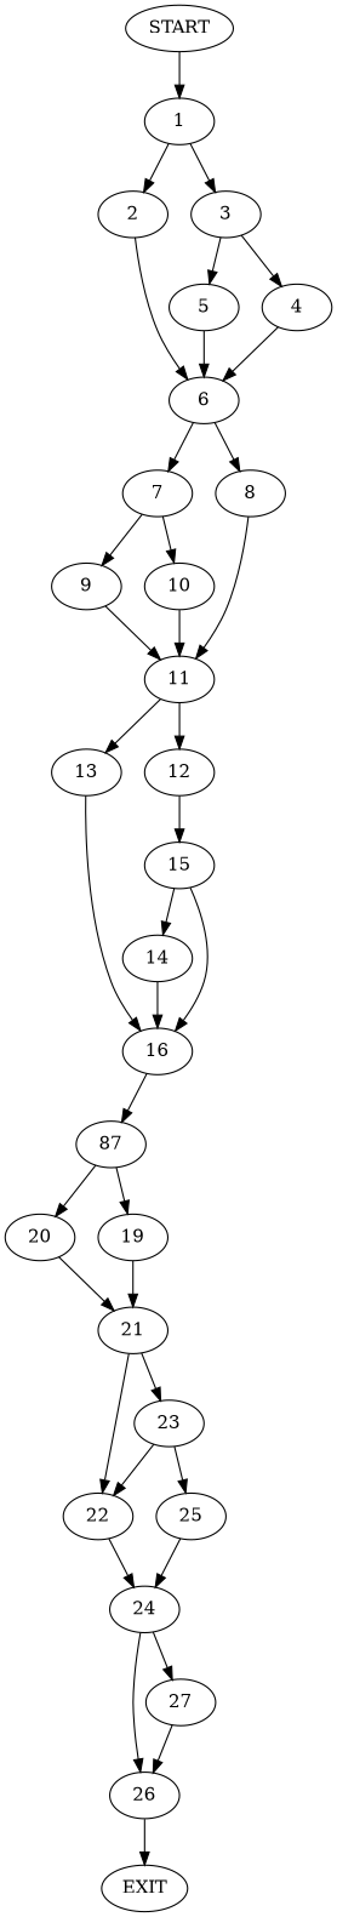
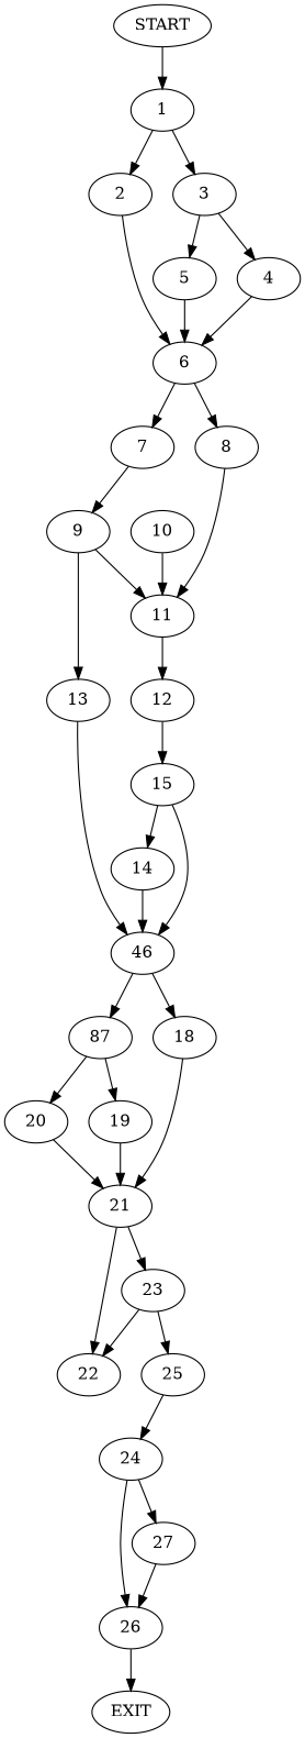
  digraph {
    fontname="DejaVu Serif"
    node [fontname="DejaVu Serif"]
    edge [fontname="DejaVu Serif"]
    n1 [label=START]
    1
    2
    3
    n5 [label=EXIT]
    6
    4
    5
    7
    8
    9
    10
    11
    12
    13
    15
-   16
+   16 [label=46]
    14
    n19 [label=87]
+   18
    19
    20
    21
    22
    23
    24
    25
    26
    27
    n1 -> 1
    1 -> 2
    1 -> 3
    2 -> 6
    3 -> 4
    3 -> 5
    6 -> 7
    6 -> 8
    4 -> 6
    5 -> 6
    7 -> 9
-   7 -> 10
    8 -> 11
    9 -> 11
    10 -> 11
    11 -> 12
-   11 -> 13
+   9 -> 13
    12 -> 15
    13 -> 16
    15 -> 16
    15 -> 14
    16 -> n19
+   16 -> 18
    14 -> 16
    n19 -> 19
    n19 -> 20
+   18 -> 21
    19 -> 21
    20 -> 21
    21 -> 22
    21 -> 23
-   22 -> 24
    23 -> 22
    23 -> 25
    24 -> 26
    24 -> 27
    25 -> 24
    26 -> n5
    27 -> 26
  }
